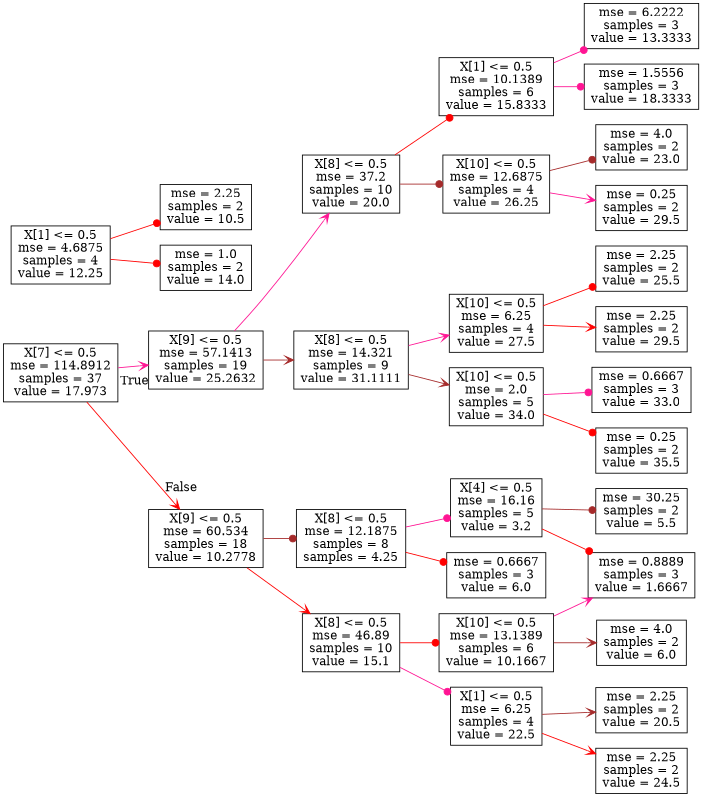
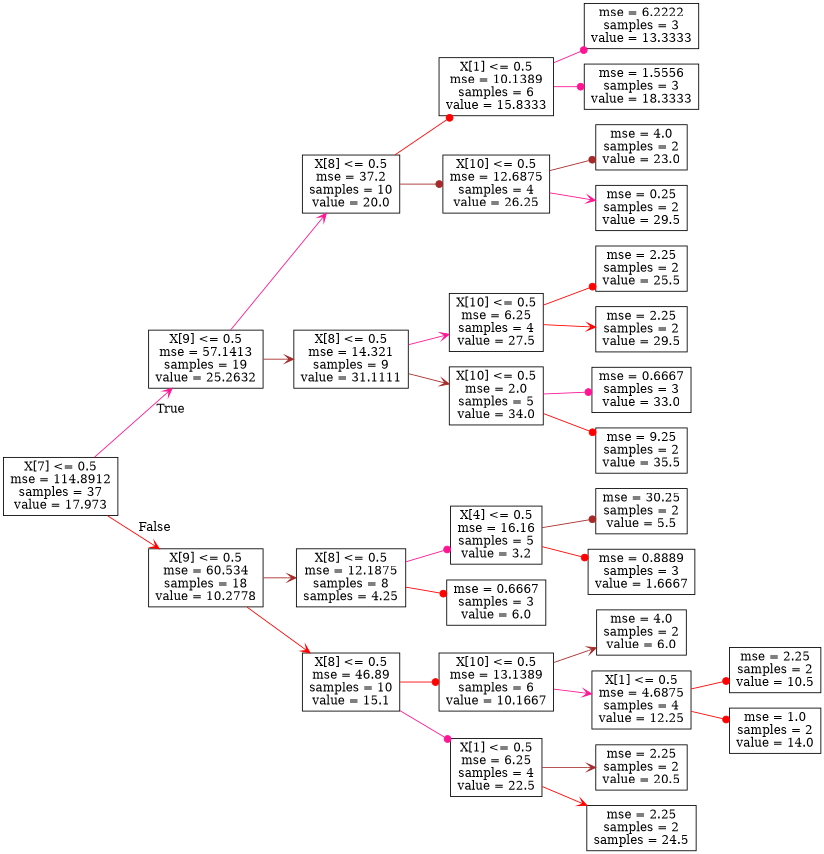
  digraph {
    rankdir=LR
    node [shape=box]
    edge [arrowhead=dot color=red]
    n1 [label="X[7] <= 0.5\nmse = 114.8912\nsamples = 37\nvalue = 17.973"]
    n2 [label="X[9] <= 0.5\nmse = 57.1413\nsamples = 19\nvalue = 25.2632"]
    n3 [label="X[9] <= 0.5\nmse = 60.534\nsamples = 18\nvalue = 10.2778"]
    n4 [label="X[8] <= 0.5\nmse = 37.2\nsamples = 10\nvalue = 20.0"]
    n5 [label="X[8] <= 0.5\nmse = 14.321\nsamples = 9\nvalue = 31.1111"]
    n6 [label="X[8] <= 0.5\nmse = 12.1875\nsamples = 8\nsamples = 4.25"]
    n7 [label="X[8] <= 0.5\nmse = 46.89\nsamples = 10\nvalue = 15.1"]
    n8 [label="X[1] <= 0.5\nmse = 10.1389\nsamples = 6\nvalue = 15.8333"]
    n9 [label="X[10] <= 0.5\nmse = 12.6875\nsamples = 4\nvalue = 26.25"]
    n10 [label="X[10] <= 0.5\nmse = 6.25\nsamples = 4\nvalue = 27.5"]
    n11 [label="X[10] <= 0.5\nmse = 2.0\nsamples = 5\nvalue = 34.0"]
    n12 [label="mse = 6.2222\nsamples = 3\nvalue = 13.3333"]
    n13 [label="mse = 1.5556\nsamples = 3\nvalue = 18.3333"]
    n14 [label="mse = 4.0\nsamples = 2\nvalue = 23.0"]
    n15 [label="mse = 0.25\nsamples = 2\nvalue = 29.5"]
    n16 [label="mse = 2.25\nsamples = 2\nvalue = 25.5"]
    n17 [label="mse = 2.25\nsamples = 2\nvalue = 29.5"]
    n18 [label="mse = 0.6667\nsamples = 3\nvalue = 33.0"]
-   n19 [label="mse = 0.25\nsamples = 2\nvalue = 35.5"]
+   n19 [label="mse = 9.25\nsamples = 2\nvalue = 35.5"]
    n20 [label="X[4] <= 0.5\nmse = 16.16\nsamples = 5\nvalue = 3.2"]
    n21 [label="mse = 0.6667\nsamples = 3\nvalue = 6.0"]
    n22 [label="X[10] <= 0.5\nmse = 13.1389\nsamples = 6\nvalue = 10.1667"]
    n23 [label="X[1] <= 0.5\nmse = 6.25\nsamples = 4\nvalue = 22.5"]
    n24 [label="mse = 30.25\nsamples = 2\nvalue = 5.5"]
    n25 [label="mse = 0.8889\nsamples = 3\nvalue = 1.6667"]
    n26 [label="mse = 4.0\nsamples = 2\nvalue = 6.0"]
    n27 [label="X[1] <= 0.5\nmse = 4.6875\nsamples = 4\nvalue = 12.25"]
    n28 [label="mse = 2.25\nsamples = 2\nvalue = 20.5"]
-   n29 [label="mse = 2.25\nsamples = 2\nvalue = 24.5"]
+   n29 [label="mse = 2.25\nsamples = 2\nsamples = 24.5"]
    n30 [label="mse = 2.25\nsamples = 2\nvalue = 10.5"]
    n31 [label="mse = 1.0\nsamples = 2\nvalue = 14.0"]
    n1 -> n2 [arrowhead=vee color=deeppink headlabel=True labelangle=45 labeldistance=2.5]
    n1 -> n3 [arrowhead=vee headlabel=False labelangle=-45 labeldistance=2.5]
    n2 -> n4 [arrowhead=vee color=deeppink]
    n2 -> n5 [arrowhead=vee color=brown]
-   n3 -> n6 [color=brown]
+   n3 -> n6 [arrowhead=vee color=brown]
    n3 -> n7 [arrowhead=vee]
    n4 -> n8
    n4 -> n9 [color=brown]
    n5 -> n10 [arrowhead=vee color=deeppink]
    n5 -> n11 [arrowhead=vee color=brown]
    n6 -> n20 [color=deeppink]
    n6 -> n21
    n7 -> n22
    n7 -> n23 [color=deeppink]
    n8 -> n12 [color=deeppink]
    n8 -> n13 [color=deeppink]
    n9 -> n14 [color=brown]
    n9 -> n15 [arrowhead=vee color=deeppink]
    n10 -> n16
    n10 -> n17 [arrowhead=vee]
    n11 -> n18 [color=deeppink]
    n11 -> n19
    n20 -> n24 [color=brown]
    n20 -> n25
    n22 -> n26 [arrowhead=vee color=brown]
-   n22 -> n25 [arrowhead=vee color=deeppink]
+   n22 -> n27 [arrowhead=vee color=deeppink]
    n23 -> n28 [arrowhead=vee color=brown]
    n23 -> n29 [arrowhead=vee]
    n27 -> n30
    n27 -> n31
  }
